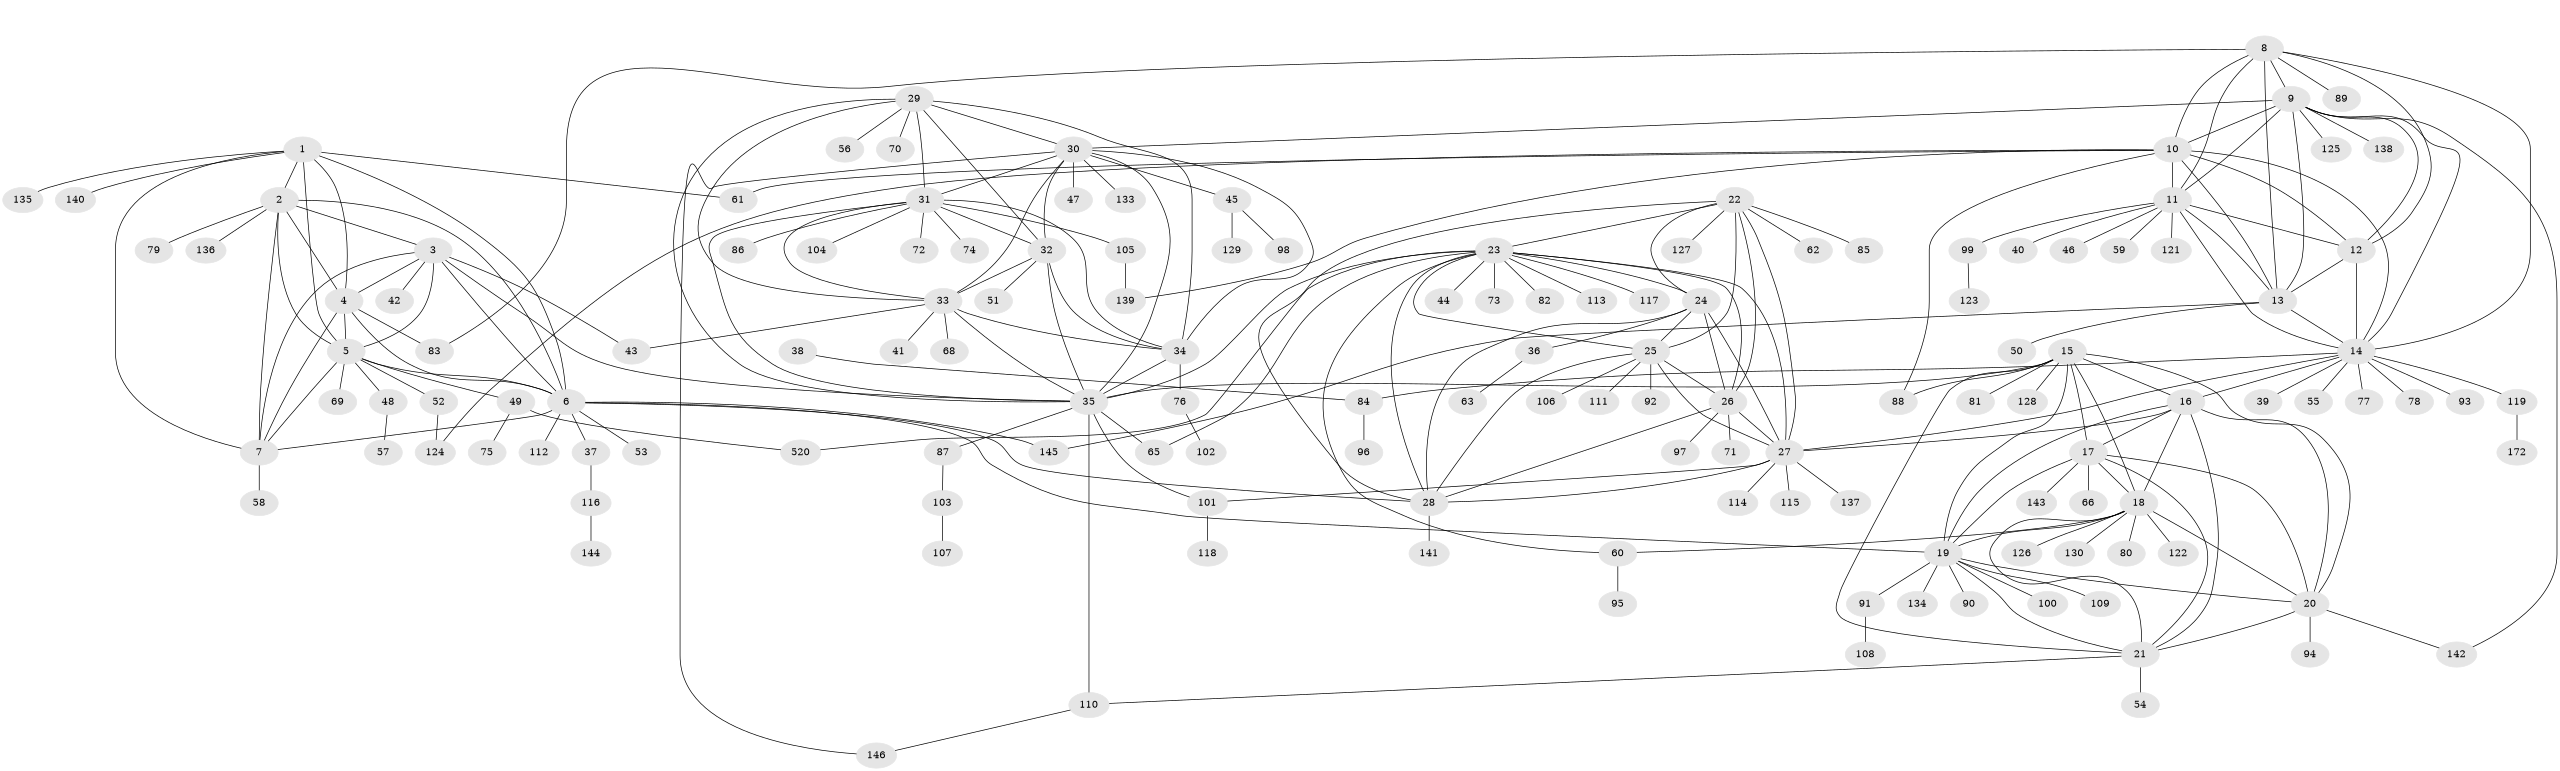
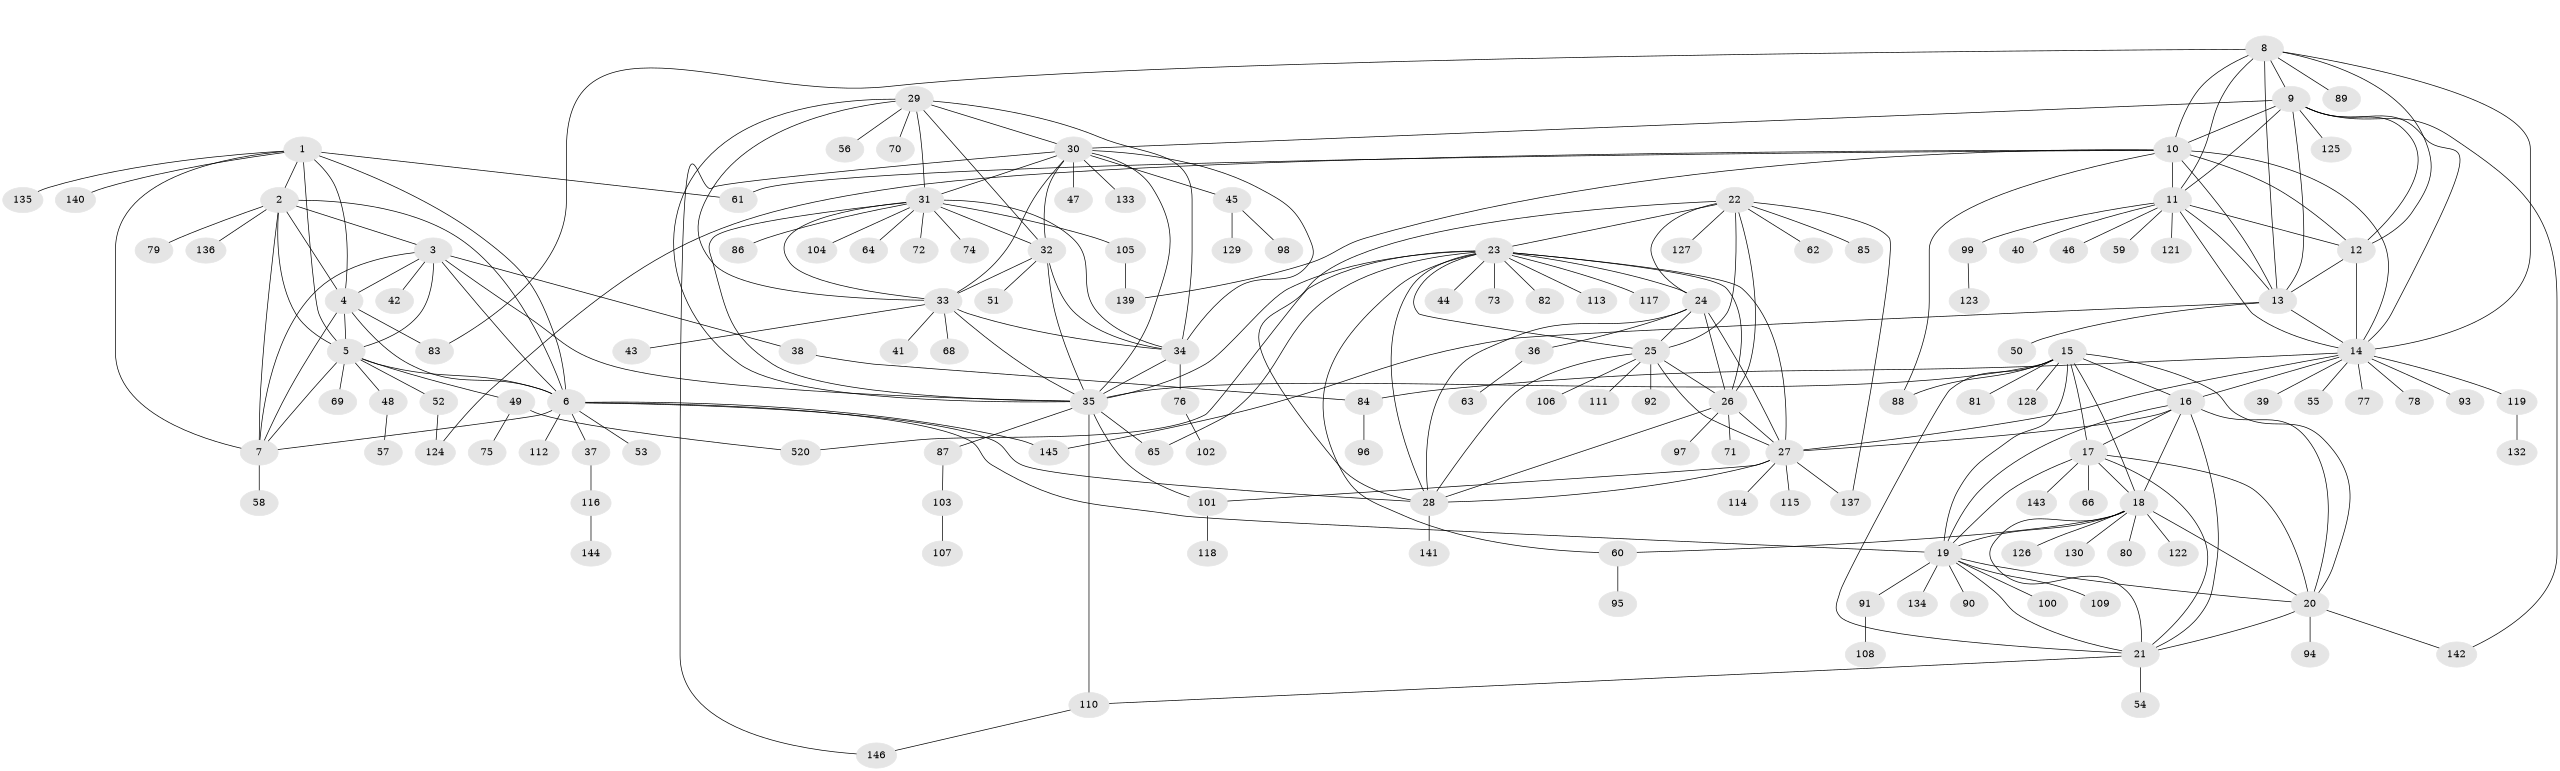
  graph {
    node [color=gray90 style=filled]
    1
    2
    4
    5
    6
    7
    61
    135
    140
    3
    79
    136
    35
    38
    42
    83
    48
    49
    52
    69
    19
    28
    37
    53
    112
    145
    58
    110
    65
    101
    87
    84
    10
    11
    12
    13
    14
    88
    124
    139
    57
    n42 [label=520]
    75
    20
    21
    90
    91
    100
    109
    134
    141
    116
    8
    9
    89
    30
    125
-   138
    142
    40
    46
    59
    99
    121
    50
    16
    27
    39
    55
    77
    78
    93
    119
    31
    32
    33
    34
    45
    47
    133
    146
    123
    17
    18
    114
    115
    137
    96
-   132 [label=172]
+   132
    15
    81
    128
    66
    143
    60
    80
    122
    126
    130
    94
    54
    95
    108
    22
    23
    24
    25
    26
    62
    85
    127
    44
    73
    82
    113
    117
    36
    92
    106
    111
    71
    97
    63
    118
    29
    56
    70
+   64
    72
    74
    86
    104
    105
    51
    41
    43
    68
    76
    98
    129
    102
    103
    144
    107
    1 -- 2
    1 -- 4
    1 -- 5
    1 -- 6
    1 -- 7
    1 -- 61
    1 -- 135
    1 -- 140
    2 -- 4
    2 -- 5
    2 -- 6
    2 -- 7
    2 -- 3
    2 -- 79
    2 -- 136
    4 -- 5
    4 -- 6
    4 -- 7
    4 -- 83
    5 -- 6
    5 -- 7
    5 -- 48
    5 -- 49
    5 -- 52
    5 -- 69
    6 -- 7
    6 -- 19
    6 -- 28
    6 -- 37
    6 -- 53
    6 -- 112
    6 -- 145
    7 -- 58
    3 -- 4
    3 -- 5
    3 -- 6
    3 -- 7
    3 -- 35
-   3 -- 43
+   3 -- 38
    3 -- 42
    35 -- 110
    35 -- 65
    35 -- 101
    35 -- 87
    38 -- 84
    48 -- 57
    49 -- n42
    49 -- 75
    52 -- 124
    19 -- 20
    19 -- 21
    19 -- 90
    19 -- 91
    19 -- 100
    19 -- 109
    19 -- 134
    28 -- 141
    37 -- 116
    110 -- 146
    101 -- 118
    87 -- 103
    84 -- 96
    10 -- 61
    10 -- 11
    10 -- 12
    10 -- 13
    10 -- 14
    10 -- 88
    10 -- 124
    10 -- 139
    11 -- 12
    11 -- 13
    11 -- 14
    11 -- 40
    11 -- 46
    11 -- 59
    11 -- 99
    11 -- 121
    12 -- 13
    12 -- 14
    13 -- 145
    13 -- 14
    13 -- 50
    14 -- 84
    14 -- 16
    14 -- 27
    14 -- 39
    14 -- 55
    14 -- 77
    14 -- 78
    14 -- 93
    14 -- 119
    20 -- 21
    20 -- 142
    20 -- 94
    21 -- 110
    21 -- 54
    91 -- 108
    116 -- 144
    8 -- 83
    8 -- 10
    8 -- 11
    8 -- 12
    8 -- 13
    8 -- 14
    8 -- 9
    8 -- 89
    9 -- 10
    9 -- 11
    9 -- 12
    9 -- 13
    9 -- 14
    9 -- 30
    9 -- 125
-   9 -- 138
    9 -- 142
    30 -- 35
    30 -- 31
    30 -- 32
    30 -- 33
    30 -- 34
    30 -- 45
    30 -- 47
    30 -- 133
    30 -- 146
    99 -- 123
    16 -- 19
    16 -- 20
    16 -- 21
    16 -- 27
    16 -- 17
    16 -- 18
    27 -- 28
    27 -- 101
    27 -- 114
    27 -- 115
    27 -- 137
    119 -- 132
    31 -- 35
    31 -- 32
    31 -- 33
    31 -- 34
+   31 -- 64
    31 -- 72
    31 -- 74
    31 -- 86
    31 -- 104
    31 -- 105
    32 -- 35
    32 -- 33
    32 -- 34
    32 -- 51
    33 -- 35
    33 -- 34
    33 -- 41
    33 -- 43
    33 -- 68
    34 -- 35
    34 -- 76
    45 -- 98
    45 -- 129
    17 -- 19
    17 -- 20
    17 -- 21
    17 -- 18
    17 -- 66
    17 -- 143
    18 -- 19
    18 -- 20
    18 -- 21
    18 -- 60
    18 -- 80
    18 -- 122
    18 -- 126
    18 -- 130
    15 -- 35
    15 -- 19
    15 -- 88
    15 -- 20
    15 -- 21
    15 -- 16
    15 -- 17
    15 -- 18
    15 -- 81
    15 -- 128
    60 -- 95
    22 -- 28
-   22 -- 27
+   22 -- 137
    22 -- 23
    22 -- 24
    22 -- 25
    22 -- 26
    22 -- 62
    22 -- 85
    22 -- 127
    23 -- 35
    23 -- 28
    23 -- 65
    23 -- n42
    23 -- 27
    23 -- 60
    23 -- 24
    23 -- 25
    23 -- 26
    23 -- 44
    23 -- 73
    23 -- 82
    23 -- 113
    23 -- 117
    24 -- 28
    24 -- 27
    24 -- 25
    24 -- 26
    24 -- 36
    25 -- 28
    25 -- 27
    25 -- 26
    25 -- 92
    25 -- 106
    25 -- 111
    26 -- 28
    26 -- 27
    26 -- 71
    26 -- 97
    36 -- 63
    29 -- 35
    29 -- 30
    29 -- 31
    29 -- 32
    29 -- 33
    29 -- 34
    29 -- 56
    29 -- 70
    105 -- 139
    76 -- 102
    103 -- 107
  }
